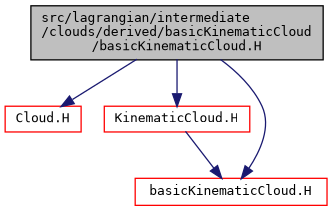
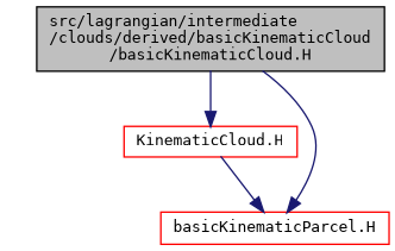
  digraph {
    fontname="DejaVu Sans Mono"
    node [color=red fontname="DejaVu Sans Mono" fontsize=10 shape=record]
    edge [color=midnightblue fontname="DejaVu Sans Mono" fontsize=10 labelfontname=Helvetica labelfontsize=10 style=solid]
    n1 [color=black fillcolor=grey75 fontcolor=black height=0.2 label="src/lagrangian/intermediate\l/clouds/derived/basicKinematicCloud\l/basicKinematicCloud.H" style=filled width=0.4]
-   n2 [height=0.2 label="Cloud.H" width=0.4]
    n3 [height=0.2 label="KinematicCloud.H" width=0.4]
-   n4 [height=0.2 label="basicKinematicCloud.H" width=0.4]
-   n1 -> n2
+   n4 [height=0.2 label="basicKinematicParcel.H" width=0.4]
    n1 -> n3
    n1 -> n4
    n3 -> n4
  }
